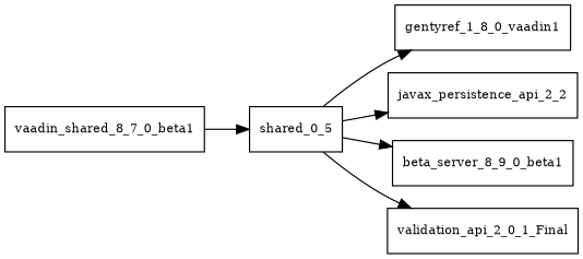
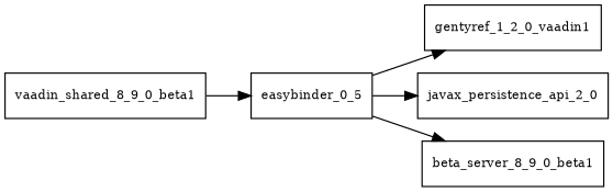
  digraph {
    rankdir=LR
    node [fontsize=10.0 shape=box]
-   easybinder_0_5 [label=shared_0_5]
-   gentyref_1_2_0_vaadin1 [label=gentyref_1_8_0_vaadin1]
-   javax_persistence_api_2_2
+   easybinder_0_5
+   gentyref_1_2_0_vaadin1
+   javax_persistence_api_2_2 [label=javax_persistence_api_2_0]
    n4 [label=beta_server_8_9_0_beta1]
-   validation_api_2_0_1_Final
-   vaadin_shared_8_9_0_beta1 [label=vaadin_shared_8_7_0_beta1]
+   vaadin_shared_8_9_0_beta1
    easybinder_0_5 -> gentyref_1_2_0_vaadin1
    easybinder_0_5 -> javax_persistence_api_2_2
    easybinder_0_5 -> n4
-   easybinder_0_5 -> validation_api_2_0_1_Final
    vaadin_shared_8_9_0_beta1 -> easybinder_0_5
  }
